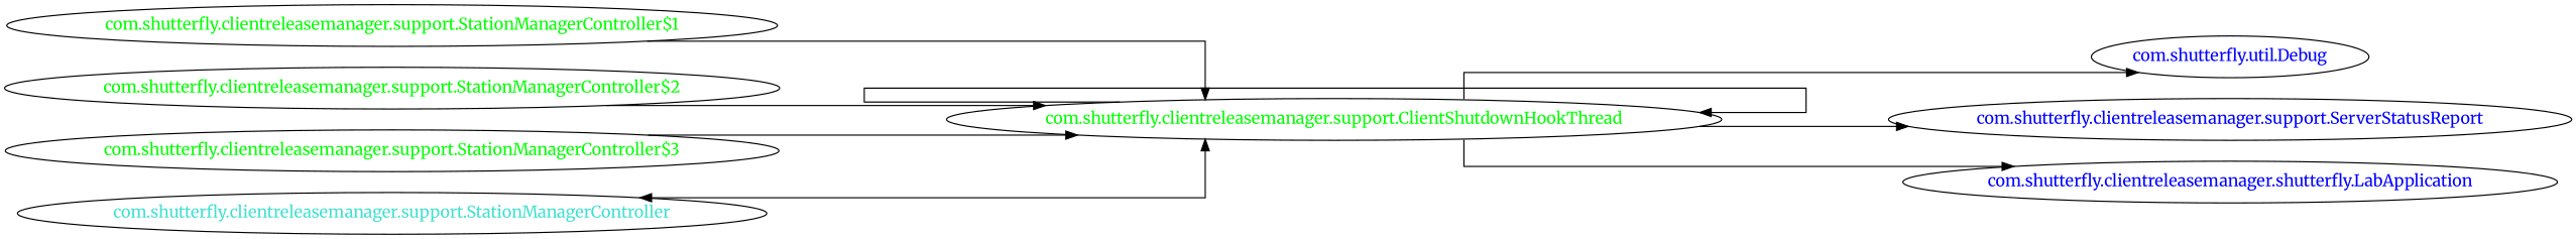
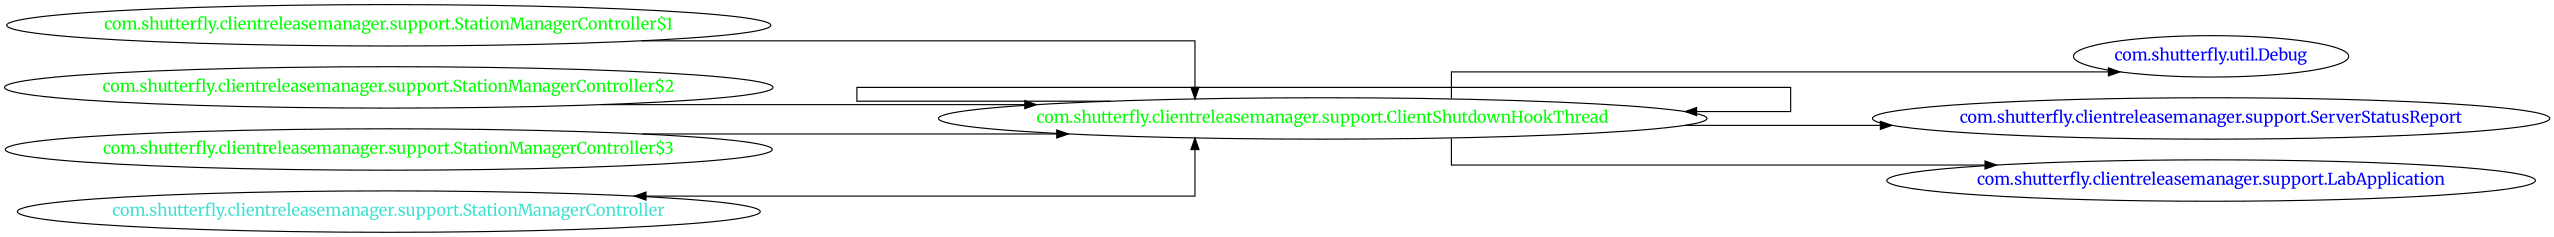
  digraph {
    concentrate=true
    rankdir=LR
    ranksep=2.0
    splines=ortho
    fontname=Merriweather
    node [fontcolor=green fontname=Merriweather]
    edge [fontname=Merriweather]
    "com.shutterfly.clientreleasemanager.support.ClientShutdownHookThread"
    "com.shutterfly.util.Debug" [fontcolor=blue]
    "com.shutterfly.clientreleasemanager.support.ServerStatusReport" [fontcolor=blue]
-   "com.shutterfly.clientreleasemanager.support.LabApplication" [fontcolor=blue label="com.shutterfly.clientreleasemanager.shutterfly.LabApplication"]
+   "com.shutterfly.clientreleasemanager.support.LabApplication" [fontcolor=blue]
    "com.shutterfly.clientreleasemanager.support.StationManagerController$1"
    "com.shutterfly.clientreleasemanager.support.StationManagerController$2"
    "com.shutterfly.clientreleasemanager.support.StationManagerController$3"
    "com.shutterfly.clientreleasemanager.support.StationManagerController" [fontcolor=turquoise]
    "com.shutterfly.clientreleasemanager.support.ClientShutdownHookThread" -> "com.shutterfly.clientreleasemanager.support.ClientShutdownHookThread"
    "com.shutterfly.clientreleasemanager.support.ClientShutdownHookThread" -> "com.shutterfly.util.Debug"
    "com.shutterfly.clientreleasemanager.support.ClientShutdownHookThread" -> "com.shutterfly.clientreleasemanager.support.ServerStatusReport"
    "com.shutterfly.clientreleasemanager.support.ClientShutdownHookThread" -> "com.shutterfly.clientreleasemanager.support.LabApplication"
    "com.shutterfly.clientreleasemanager.support.StationManagerController$1" -> "com.shutterfly.clientreleasemanager.support.ClientShutdownHookThread"
    "com.shutterfly.clientreleasemanager.support.StationManagerController$2" -> "com.shutterfly.clientreleasemanager.support.ClientShutdownHookThread"
    "com.shutterfly.clientreleasemanager.support.StationManagerController$3" -> "com.shutterfly.clientreleasemanager.support.ClientShutdownHookThread"
    "com.shutterfly.clientreleasemanager.support.StationManagerController" -> "com.shutterfly.clientreleasemanager.support.ClientShutdownHookThread" [dir=both]
  }
